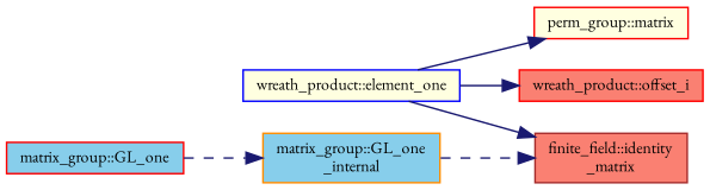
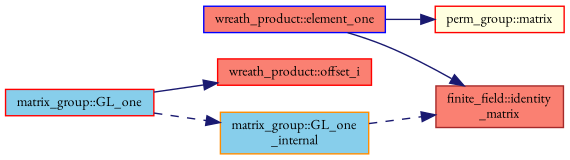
  digraph {
    fontname="EB Garamond"
    rankdir=LR
    node [color=red fillcolor=lightyellow fontname="EB Garamond" fontsize=10 shape=record style=filled]
    edge [color=midnightblue fontname="EB Garamond" fontsize=10 labelfontname=Helvetica labelfontsize=10 style=solid]
-   n1 [color=blue fontcolor=black height=0.2 label="wreath_product::element_one" width=0.4]
+   n1 [color=blue fillcolor=salmon fontcolor=black height=0.2 label="wreath_product::element_one" width=0.4]
    n2 [height=0.2 label="perm_group::matrix" width=0.4]
    n3 [fillcolor=salmon height=0.2 label="wreath_product::offset_i" width=0.4]
    n4 [color=brown fillcolor=salmon height=0.2 label="finite_field::identity\l_matrix" width=0.4]
    n5 [fillcolor=skyblue height=0.2 label="matrix_group::GL_one" width=0.4]
    n6 [color=darkorange fillcolor=skyblue height=0.2 label="matrix_group::GL_one\l_internal" width=0.4]
    n1 -> n2
-   n1 -> n3
+   n5 -> n3
    n1 -> n4
    n5 -> n6 [style=dashed]
    n6 -> n4 [style=dashed]
  }
